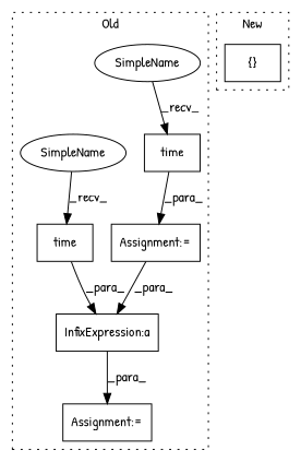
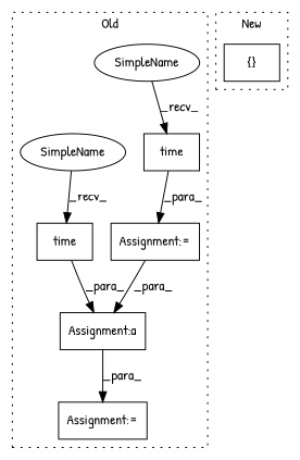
  digraph {
    fontname="Patrick Hand"
    node [a=32 l=6 shape=box fontname="Patrick Hand"]
    edge [fontname="Patrick Hand"]
    n1 [label=time s=807]
-   n2 [a=27 l=3 label="InfixExpression:a" s=890]
+   n2 [a=27 l=3 label="Assignment:a" s=890]
    n3 [a=7 l=1 label="Assignment:=" s=877]
    n4 [label=time s=884]
    n5 [a=7 l=1 label="Assignment:=" s=801]
    n6 [a=42 l=4 label=SimpleName s=802 shape=ellipse]
    n7 [a=42 l=4 label=SimpleName s=879 shape=ellipse]
    n8 [a=4 l="1,1" label="{}" s="747,751"]
    subgraph cluster_1 {
      label=Old
      style=dotted
      n1
      n2
      n3
      n4
      n5
      n6
      n7
    }
    subgraph cluster_2 {
      label=New
      style=dotted
      n8
    }
    n1 -> n5 [label=_para_]
    n2 -> n3 [label=_para_]
    n4 -> n2 [label=_para_]
    n5 -> n2 [label=_para_]
    n6 -> n1 [label=_recv_]
    n7 -> n4 [label=_recv_]
  }
